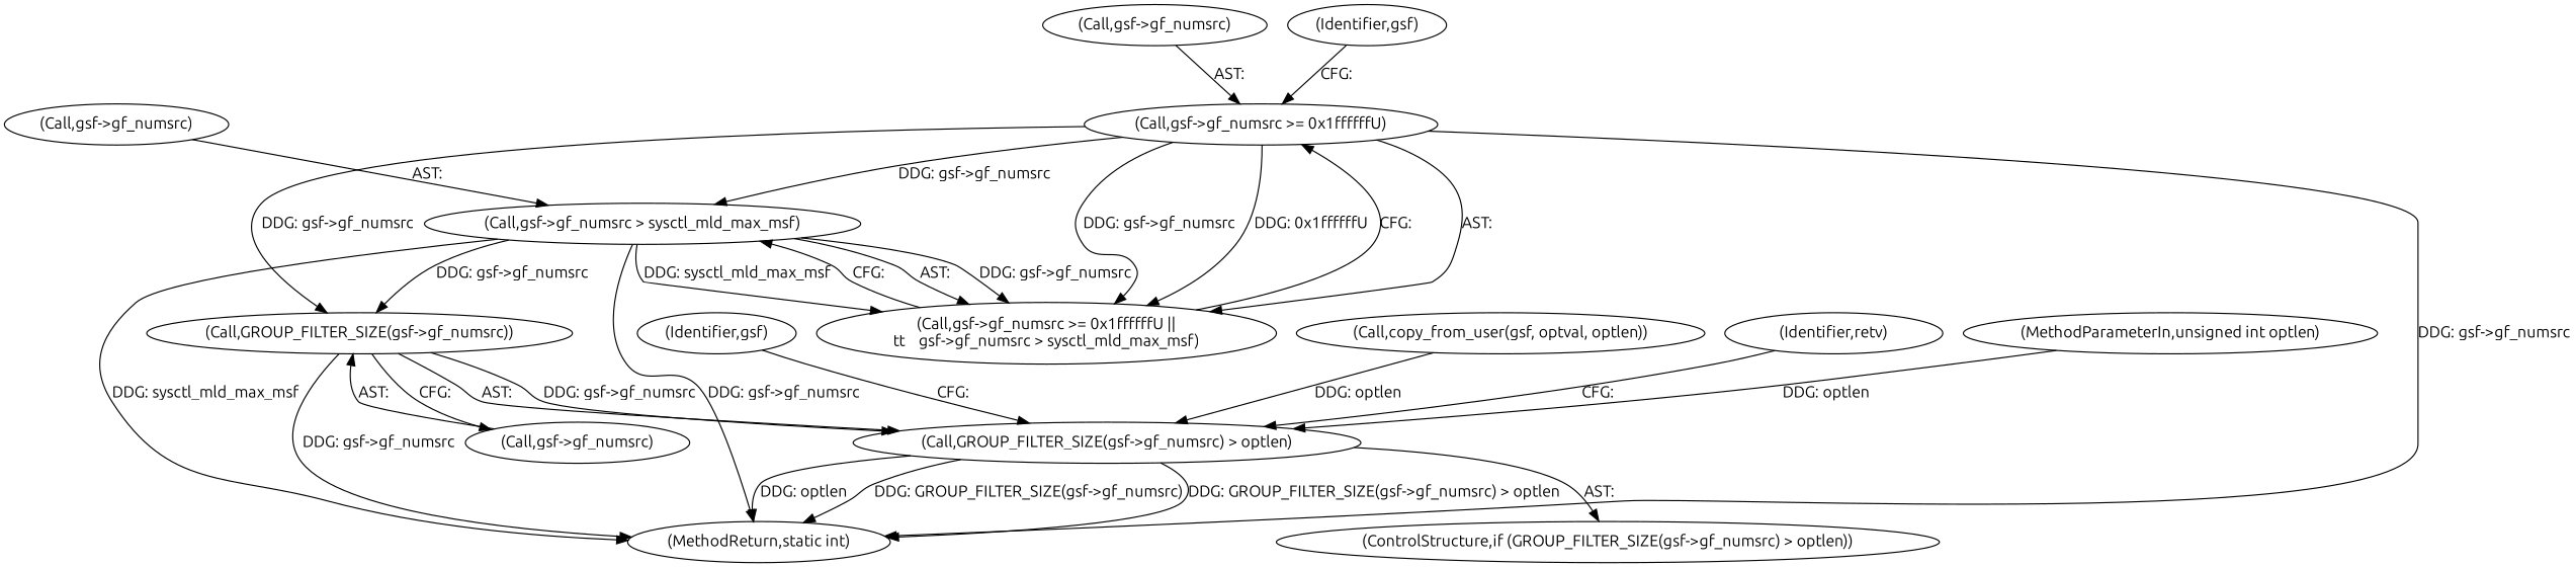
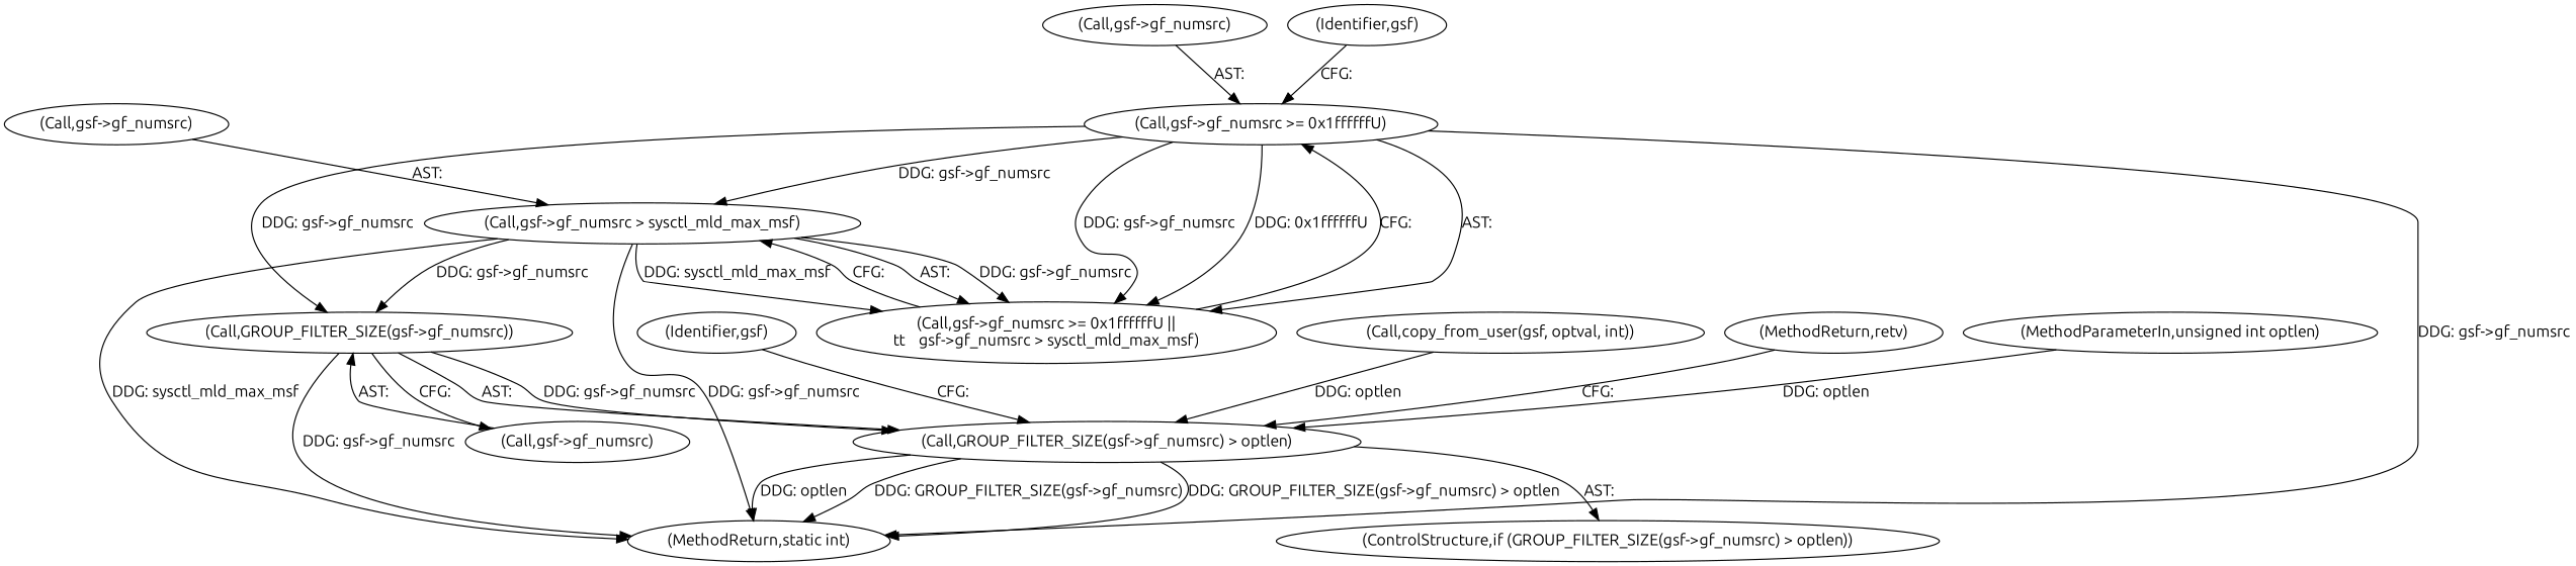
  digraph {
    fontname=Ubuntu
    node [fontname=Ubuntu]
    edge [fontname=Ubuntu]
    n1 [label="(Call,GROUP_FILTER_SIZE(gsf->gf_numsrc))"]
    n2 [label="(Call,GROUP_FILTER_SIZE(gsf->gf_numsrc) > optlen)"]
    n3 [label="(Call,gsf->gf_numsrc)"]
    n4 [label="(MethodReturn,static int)"]
    n5 [label="(ControlStructure,if (GROUP_FILTER_SIZE(gsf->gf_numsrc) > optlen))"]
    n6 [label="(Call,gsf->gf_numsrc >= 0x1ffffffU)"]
    n7 [label="(Call,gsf->gf_numsrc > sysctl_mld_max_msf)"]
    n8 [label="(Call,gsf->gf_numsrc >= 0x1ffffffU ||\n\t\t    gsf->gf_numsrc > sysctl_mld_max_msf)"]
-   n9 [label="(Call,copy_from_user(gsf, optval, optlen))"]
+   n9 [label="(Call,copy_from_user(gsf, optval, int))"]
    n10 [label="(Call,gsf->gf_numsrc)"]
    n11 [label="(Call,gsf->gf_numsrc)"]
-   n12 [label="(Identifier,retv)"]
+   n12 [label="(MethodReturn,retv)"]
    n13 [label="(MethodParameterIn,unsigned int optlen)"]
    n14 [label="(Identifier,gsf)"]
    n15 [label="(Identifier,gsf)"]
    n1 -> n2 [label="AST: "]
    n1 -> n2 [label="DDG: gsf->gf_numsrc"]
    n1 -> n3 [label="CFG: "]
    n1 -> n4 [label="DDG: gsf->gf_numsrc"]
    n2 -> n4 [label="DDG: optlen"]
    n2 -> n4 [label="DDG: GROUP_FILTER_SIZE(gsf->gf_numsrc)"]
    n2 -> n4 [label="DDG: GROUP_FILTER_SIZE(gsf->gf_numsrc) > optlen"]
    n2 -> n5 [label="AST: "]
    n3 -> n1 [label="AST: "]
    n6 -> n1 [label="DDG: gsf->gf_numsrc"]
    n6 -> n4 [label="DDG: gsf->gf_numsrc"]
    n6 -> n7 [label="DDG: gsf->gf_numsrc"]
    n6 -> n8 [label="AST: "]
    n6 -> n8 [label="DDG: gsf->gf_numsrc"]
    n6 -> n8 [label="DDG: 0x1ffffffU"]
    n7 -> n1 [label="DDG: gsf->gf_numsrc"]
    n7 -> n4 [label="DDG: sysctl_mld_max_msf"]
    n7 -> n4 [label="DDG: gsf->gf_numsrc"]
    n7 -> n8 [label="AST: "]
    n7 -> n8 [label="DDG: gsf->gf_numsrc"]
    n7 -> n8 [label="DDG: sysctl_mld_max_msf"]
    n8 -> n6 [label="CFG: "]
    n8 -> n7 [label="CFG: "]
    n9 -> n2 [label="DDG: optlen"]
    n10 -> n6 [label="AST: "]
    n11 -> n7 [label="AST: "]
    n12 -> n2 [label="CFG: "]
    n13 -> n2 [label="DDG: optlen"]
    n14 -> n2 [label="CFG: "]
    n15 -> n6 [label="CFG: "]
  }
